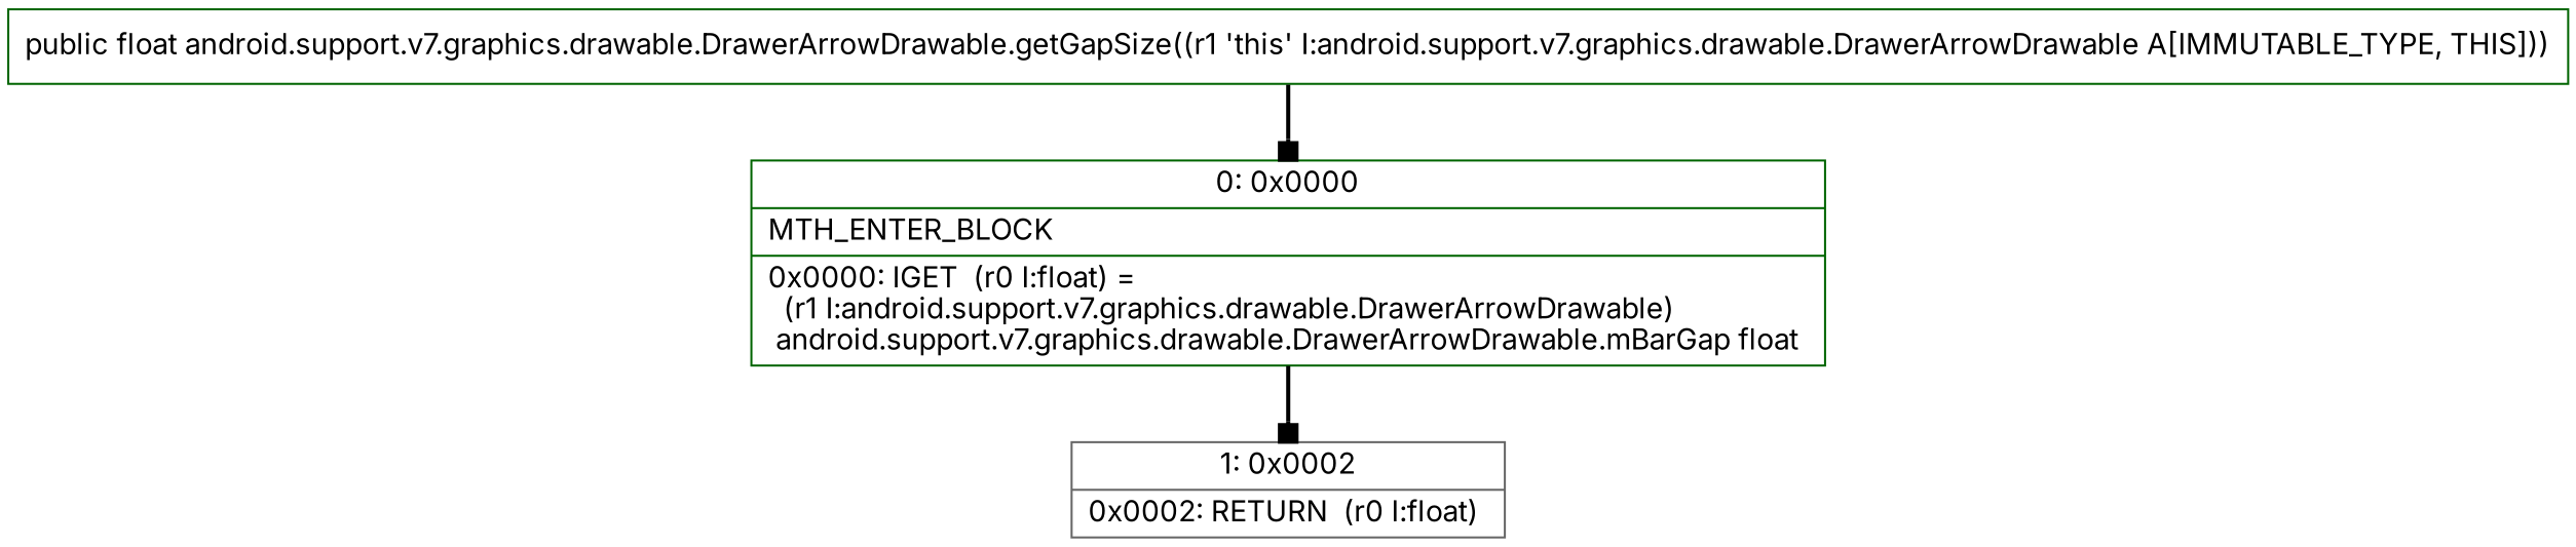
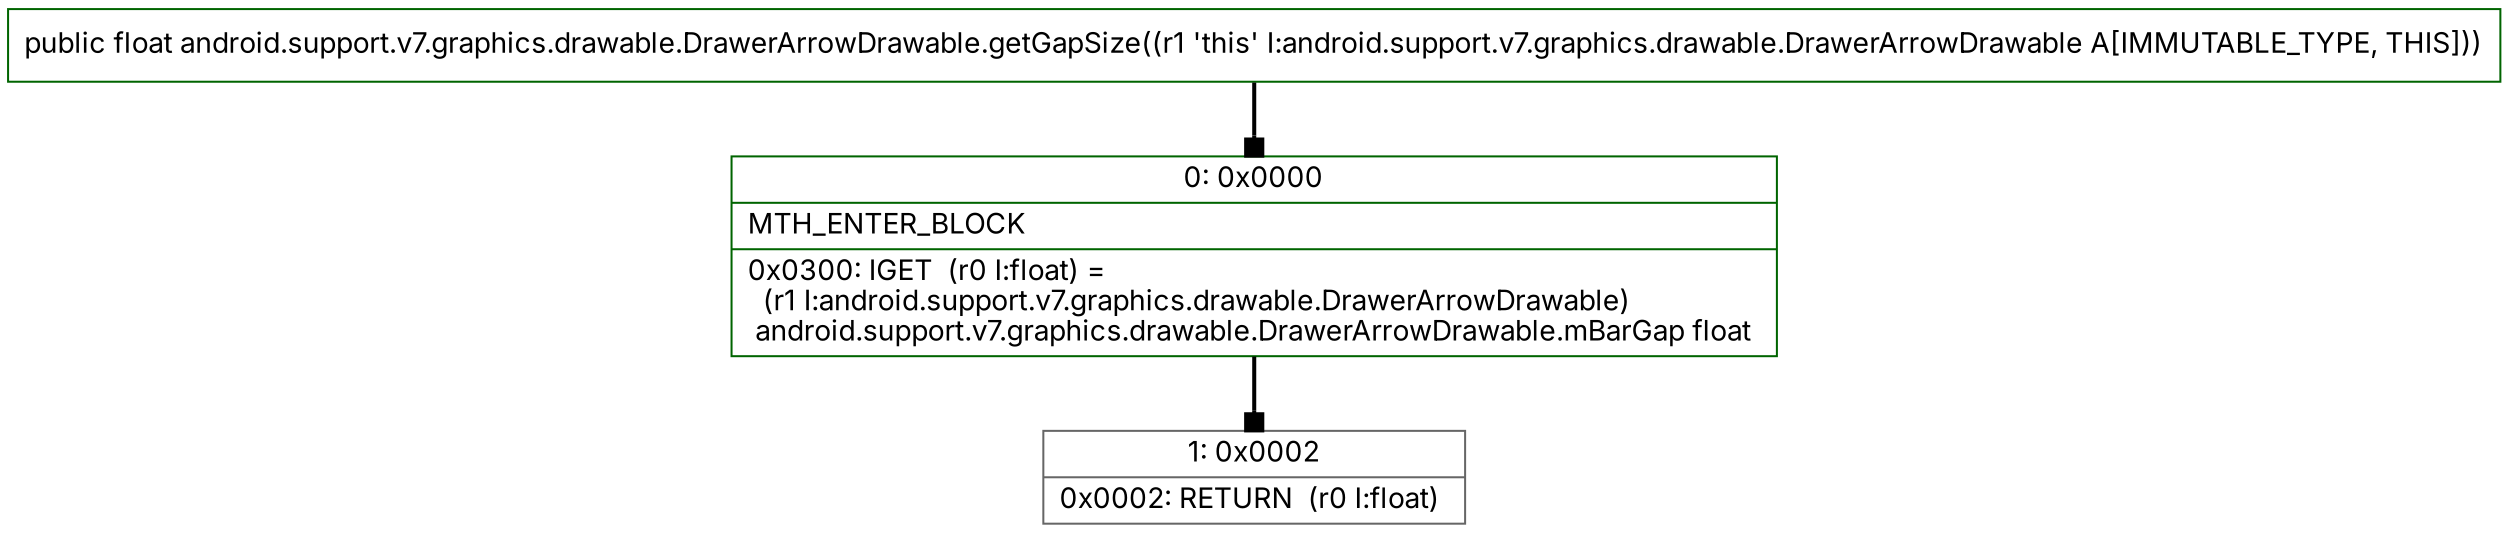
  digraph {
    fontname=Inter
    node [shape=record color=darkgreen fontname=Inter]
    edge [style=bold arrowhead=box fontname=Inter]
-   n1 [label="{0\:\ 0x0000|MTH_ENTER_BLOCK\l|0x0000: IGET  (r0 I:float) = \l  (r1 I:android.support.v7.graphics.drawable.DrawerArrowDrawable)\l android.support.v7.graphics.drawable.DrawerArrowDrawable.mBarGap float \l}"]
+   n1 [label="{0\:\ 0x0000|MTH_ENTER_BLOCK\l|0x0300: IGET  (r0 I:float) = \l  (r1 I:android.support.v7.graphics.drawable.DrawerArrowDrawable)\l android.support.v7.graphics.drawable.DrawerArrowDrawable.mBarGap float \l}"]
    n2 [label="{1\:\ 0x0002|0x0002: RETURN  (r0 I:float) \l}" color=gray40]
    n3 [label="{public float android.support.v7.graphics.drawable.DrawerArrowDrawable.getGapSize((r1 'this' I:android.support.v7.graphics.drawable.DrawerArrowDrawable A[IMMUTABLE_TYPE, THIS])) }"]
    n1 -> n2
    n3 -> n1
  }
